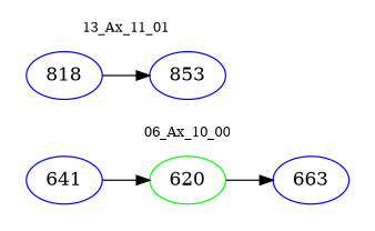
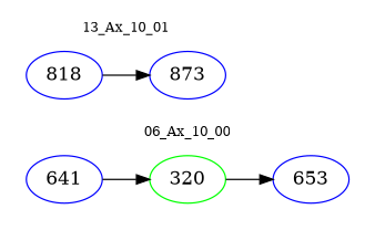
  digraph {
    rankdir=LR
    node [color=blue]
    edge [color=black]
    n1 [label=641]
-   n2 [color=green label=620]
-   n3 [label=663]
+   n2 [color=green label=320]
+   n3 [label=653]
    n4 [label=818]
-   n5 [label=853]
+   n5 [label=873]
    subgraph cluster_1 {
      color=white
      fontsize=10
      label="06_Ax_10_00"
      n1
      n2
      n3
    }
    subgraph cluster_2 {
      color=white
      fontsize=10
-     label="13_Ax_11_01"
+     label="13_Ax_10_01"
      n4
      n5
    }
    n1 -> n2
    n2 -> n3
    n4 -> n5
  }
